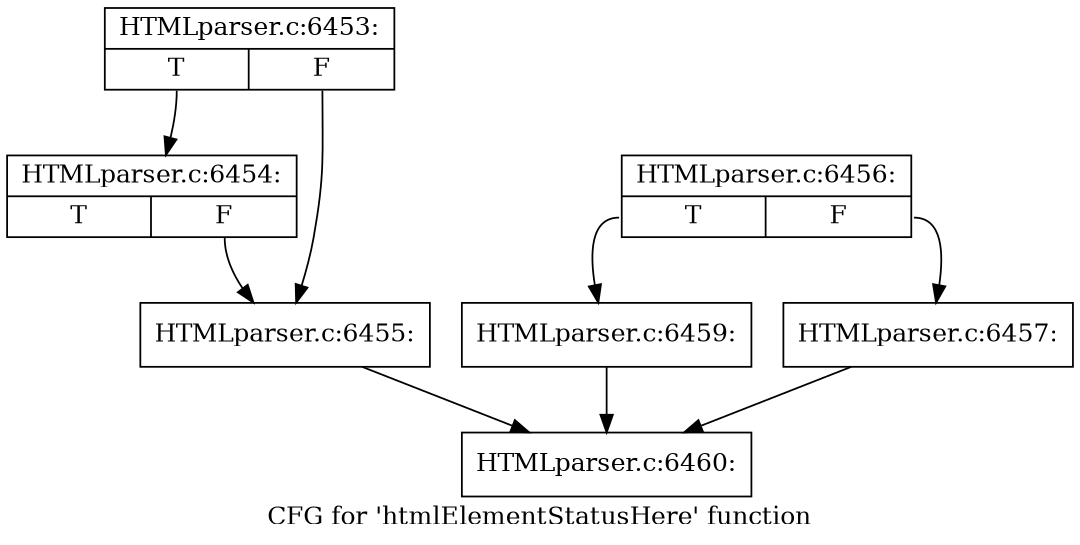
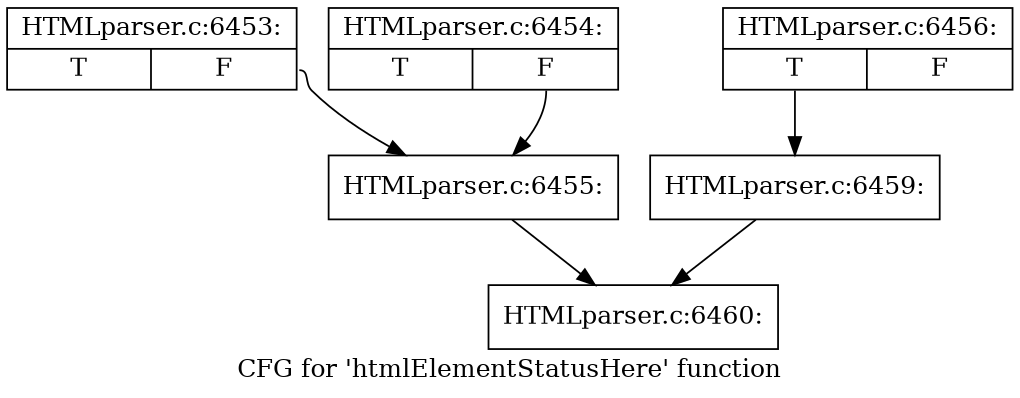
  digraph {
    label="CFG for 'htmlElementStatusHere' function"
    node [shape=record]
    n1 [label="{HTMLparser.c:6453:|{<s0>T|<s1>F}}"]
    n2 [label="{HTMLparser.c:6454:|{<s0>T|<s1>F}}"]
    n3 [label="{HTMLparser.c:6455:}"]
    n4 [label="{HTMLparser.c:6460:}"]
    n5 [label="{HTMLparser.c:6456:|{<s0>T|<s1>F}}"]
    n6 [label="{HTMLparser.c:6459:}"]
-   n7 [label="{HTMLparser.c:6457:}"]
-   n1 -> n2 [tailport=s0]
    n1 -> n3 [tailport=s1]
    n2 -> n3 [tailport=s1]
    n3 -> n4
    n5 -> n6 [tailport=s0]
-   n5 -> n7 [tailport=s1]
    n6 -> n4
-   n7 -> n4
  }
